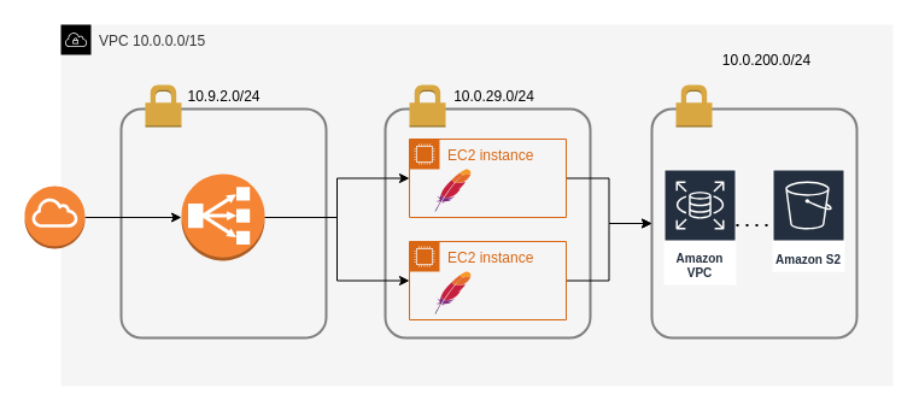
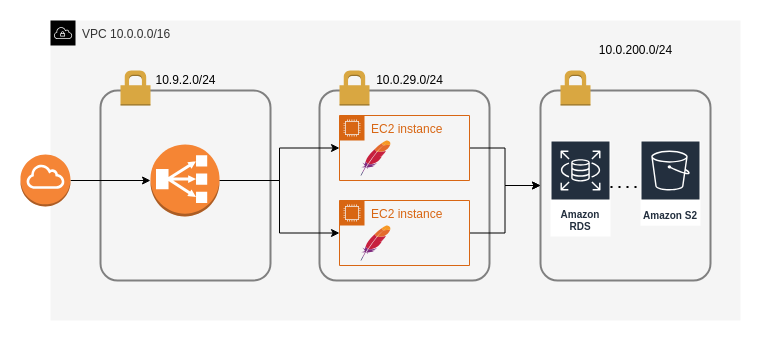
  <mxCell id="0" />
  <mxCell id="1" parent="0" />
- <mxCell id="2" value="VPC 10.0.0.0/15" style="outlineConnect=0;html=1;whiteSpace=wrap;fontSize=12;fontStyle=0;shape=mxgraph.aws4.group;grIcon=mxgraph.aws4.group_vpc;fillColor=#f5f5f5;verticalAlign=top;align=left;spacingLeft=30;dashed=0;fontColor=#333333;strokeColor=none;" parent="1" vertex="1"><mxGeometry x="50" y="20" width="690" height="300" as="geometry" /></mxCell>
+ <mxCell id="2" value="VPC 10.0.0.0/16" style="outlineConnect=0;html=1;whiteSpace=wrap;fontSize=12;fontStyle=0;shape=mxgraph.aws4.group;grIcon=mxgraph.aws4.group_vpc;fillColor=#f5f5f5;verticalAlign=top;align=left;spacingLeft=30;dashed=0;fontColor=#333333;strokeColor=none;" parent="1" vertex="1"><mxGeometry x="50" y="20" width="690" height="300" as="geometry" /></mxCell>
  <mxCell id="3" value="" style="rounded=1;arcSize=10;dashed=0;fillColor=none;gradientColor=none;strokeWidth=2;strokeColor=#808080;" parent="1" vertex="1"><mxGeometry x="100" y="90" width="170" height="190" as="geometry" /></mxCell>
  <mxCell id="4" value="" style="dashed=0;html=1;shape=mxgraph.aws3.permissions;fillColor=#D9A741;gradientColor=none;dashed=0;" parent="1" vertex="1"><mxGeometry x="120" y="70" width="30" height="35" as="geometry" /></mxCell>
  <mxCell id="5" value="" style="rounded=1;arcSize=10;dashed=0;fillColor=none;gradientColor=none;strokeWidth=2;strokeColor=#808080;" parent="1" vertex="1"><mxGeometry x="319" y="90" width="170" height="190" as="geometry" /></mxCell>
  <mxCell id="6" value="" style="dashed=0;html=1;shape=mxgraph.aws3.permissions;fillColor=#D9A741;gradientColor=none;dashed=0;" parent="1" vertex="1"><mxGeometry x="339" y="70" width="30" height="35" as="geometry" /></mxCell>
  <mxCell id="7" value="" style="rounded=1;arcSize=10;dashed=0;fillColor=none;gradientColor=none;strokeWidth=2;strokeColor=#808080;" parent="1" vertex="1"><mxGeometry x="540" y="90" width="170" height="190" as="geometry" /></mxCell>
  <mxCell id="8" value="" style="dashed=0;html=1;shape=mxgraph.aws3.permissions;fillColor=#D9A741;gradientColor=none;dashed=0;" parent="1" vertex="1"><mxGeometry x="560" y="70" width="30" height="35" as="geometry" /></mxCell>
  <mxCell id="9" style="edgeStyle=orthogonalEdgeStyle;rounded=0;orthogonalLoop=1;jettySize=auto;html=1;" parent="1" source="10" target="13" edge="1"><mxGeometry relative="1" as="geometry" /></mxCell>
  <mxCell id="10" value="" style="outlineConnect=0;dashed=0;verticalLabelPosition=bottom;verticalAlign=top;align=center;html=1;shape=mxgraph.aws3.internet_gateway;fillColor=#F58536;gradientColor=none;" parent="1" vertex="1"><mxGeometry x="20" y="154" width="50" height="52" as="geometry" /></mxCell>
  <mxCell id="11" style="edgeStyle=orthogonalEdgeStyle;rounded=0;orthogonalLoop=1;jettySize=auto;html=1;exitX=1;exitY=0.5;exitDx=0;exitDy=0;exitPerimeter=0;entryX=0;entryY=0.5;entryDx=0;entryDy=0;" parent="1" source="13" target="15" edge="1"><mxGeometry relative="1" as="geometry" /></mxCell>
  <mxCell id="12" style="edgeStyle=orthogonalEdgeStyle;rounded=0;orthogonalLoop=1;jettySize=auto;html=1;entryX=0;entryY=0.5;entryDx=0;entryDy=0;" parent="1" source="13" target="19" edge="1"><mxGeometry relative="1" as="geometry" /></mxCell>
  <mxCell id="13" value="" style="outlineConnect=0;dashed=0;verticalLabelPosition=bottom;verticalAlign=top;align=center;html=1;shape=mxgraph.aws3.classic_load_balancer;fillColor=#F58534;gradientColor=none;" parent="1" vertex="1"><mxGeometry x="150" y="144" width="69" height="72" as="geometry" /></mxCell>
  <mxCell id="14" style="edgeStyle=orthogonalEdgeStyle;rounded=0;orthogonalLoop=1;jettySize=auto;html=1;exitX=1;exitY=0.5;exitDx=0;exitDy=0;entryX=0;entryY=0.5;entryDx=0;entryDy=0;" parent="1" source="15" target="7" edge="1"><mxGeometry relative="1" as="geometry" /></mxCell>
  <mxCell id="15" value="EC2 instance" style="points=[[0,0],[0.25,0],[0.5,0],[0.75,0],[1,0],[1,0.25],[1,0.5],[1,0.75],[1,1],[0.75,1],[0.5,1],[0.25,1],[0,1],[0,0.75],[0,0.5],[0,0.25]];outlineConnect=0;gradientColor=none;html=1;whiteSpace=wrap;fontSize=12;fontStyle=0;shape=mxgraph.aws4.group;grIcon=mxgraph.aws4.group_ec2_instance_contents;strokeColor=#D86613;fillColor=none;verticalAlign=top;align=left;spacingLeft=30;fontColor=#D86613;dashed=0;" parent="1" vertex="1"><mxGeometry x="339" y="115" width="130" height="65" as="geometry" /></mxCell>
  <mxCell id="16" value="" style="dashed=0;outlineConnect=0;html=1;align=center;labelPosition=center;verticalLabelPosition=bottom;verticalAlign=top;shape=mxgraph.weblogos.apache" parent="1" vertex="1"><mxGeometry x="360" y="140" width="30" height="35.2" as="geometry" /></mxCell>
  <mxCell id="17" value="" style="shape=image;html=1;verticalAlign=top;verticalLabelPosition=bottom;labelBackgroundColor=#ffffff;imageAspect=0;aspect=fixed;image=https://cdn3.iconfinder.com/data/icons/logos-and-brands-adobe/512/256_Php-128.png" parent="1" vertex="1"><mxGeometry x="404" y="128.6" width="58" height="58" as="geometry" /></mxCell>
  <mxCell id="18" style="edgeStyle=orthogonalEdgeStyle;rounded=0;orthogonalLoop=1;jettySize=auto;html=1;exitX=1;exitY=0.5;exitDx=0;exitDy=0;" parent="1" source="19" target="7" edge="1"><mxGeometry relative="1" as="geometry" /></mxCell>
  <mxCell id="19" value="EC2 instance" style="points=[[0,0],[0.25,0],[0.5,0],[0.75,0],[1,0],[1,0.25],[1,0.5],[1,0.75],[1,1],[0.75,1],[0.5,1],[0.25,1],[0,1],[0,0.75],[0,0.5],[0,0.25]];outlineConnect=0;gradientColor=none;html=1;whiteSpace=wrap;fontSize=12;fontStyle=0;shape=mxgraph.aws4.group;grIcon=mxgraph.aws4.group_ec2_instance_contents;strokeColor=#D86613;fillColor=none;verticalAlign=top;align=left;spacingLeft=30;fontColor=#D86613;dashed=0;" parent="1" vertex="1"><mxGeometry x="339" y="200" width="130" height="65" as="geometry" /></mxCell>
  <mxCell id="20" value="" style="dashed=0;outlineConnect=0;html=1;align=center;labelPosition=center;verticalLabelPosition=bottom;verticalAlign=top;shape=mxgraph.weblogos.apache" parent="1" vertex="1"><mxGeometry x="360" y="225" width="30" height="35.2" as="geometry" /></mxCell>
  <mxCell id="21" value="" style="shape=image;html=1;verticalAlign=top;verticalLabelPosition=bottom;labelBackgroundColor=#ffffff;imageAspect=0;aspect=fixed;image=https://cdn3.iconfinder.com/data/icons/logos-and-brands-adobe/512/256_Php-128.png" parent="1" vertex="1"><mxGeometry x="404" y="213.6" width="58" height="58" as="geometry" /></mxCell>
  <mxCell id="22" value="Amazon S2" style="outlineConnect=0;fontColor=#232F3E;gradientColor=none;strokeColor=#ffffff;fillColor=#232F3E;dashed=0;verticalLabelPosition=middle;verticalAlign=bottom;align=center;html=1;whiteSpace=wrap;fontSize=10;fontStyle=1;spacing=3;shape=mxgraph.aws4.productIcon;prIcon=mxgraph.aws4.s3;" parent="1" vertex="1"><mxGeometry x="640" y="140" width="60" height="85.2" as="geometry" /></mxCell>
- <mxCell id="23" value="Amazon VPC" style="outlineConnect=0;fontColor=#232F3E;gradientColor=none;strokeColor=#ffffff;fillColor=#232F3E;dashed=0;verticalLabelPosition=middle;verticalAlign=bottom;align=center;html=1;whiteSpace=wrap;fontSize=10;fontStyle=1;spacing=3;shape=mxgraph.aws4.productIcon;prIcon=mxgraph.aws4.rds;" parent="1" vertex="1"><mxGeometry x="550" y="140" width="60" height="96" as="geometry" /></mxCell>
+ <mxCell id="23" value="Amazon RDS" style="outlineConnect=0;fontColor=#232F3E;gradientColor=none;strokeColor=#ffffff;fillColor=#232F3E;dashed=0;verticalLabelPosition=middle;verticalAlign=bottom;align=center;html=1;whiteSpace=wrap;fontSize=10;fontStyle=1;spacing=3;shape=mxgraph.aws4.productIcon;prIcon=mxgraph.aws4.rds;" parent="1" vertex="1"><mxGeometry x="550" y="140" width="60" height="96" as="geometry" /></mxCell>
  <mxCell id="24" value="10.9.2.0/24" style="text;html=1;align=center;verticalAlign=middle;resizable=0;points=[];autosize=1;" parent="1" vertex="1"><mxGeometry x="145" y="70" width="80" height="20" as="geometry" /></mxCell>
  <mxCell id="25" value="10.0.29.0/24" style="text;html=1;align=center;verticalAlign=middle;resizable=0;points=[];autosize=1;" parent="1" vertex="1"><mxGeometry x="369" y="70" width="80" height="20" as="geometry" /></mxCell>
  <mxCell id="26" value="10.0.200.0/24" style="text;html=1;align=center;verticalAlign=middle;resizable=0;points=[];autosize=1;" parent="1" vertex="1"><mxGeometry x="590" y="40" width="90" height="20" as="geometry" /></mxCell>
  <mxCell id="27" value="" style="endArrow=none;dashed=1;html=1;dashPattern=1 3;strokeWidth=2;" parent="1" edge="1"><mxGeometry width="50" height="50" relative="1" as="geometry"><mxPoint x="610" y="186.6" as="sourcePoint" /><mxPoint x="640" y="186.6" as="targetPoint" /></mxGeometry></mxCell>
